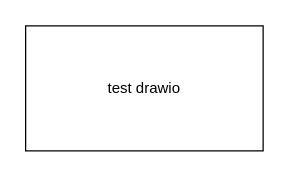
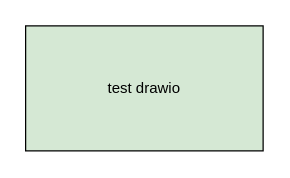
  <mxCell id="0" />
  <mxCell id="1" parent="0" />
- <mxCell id="2" value="test drawio" style="rounded=0;whiteSpace=wrap;html=1;" vertex="1" parent="1"><mxGeometry x="20" y="20" width="190" height="100" as="geometry" /></mxCell>
+ <mxCell id="2" value="test drawio" style="rounded=0;whiteSpace=wrap;html=1;fillColor=#d5e8d4;" vertex="1" parent="1"><mxGeometry x="20" y="20" width="190" height="100" as="geometry" /></mxCell>
